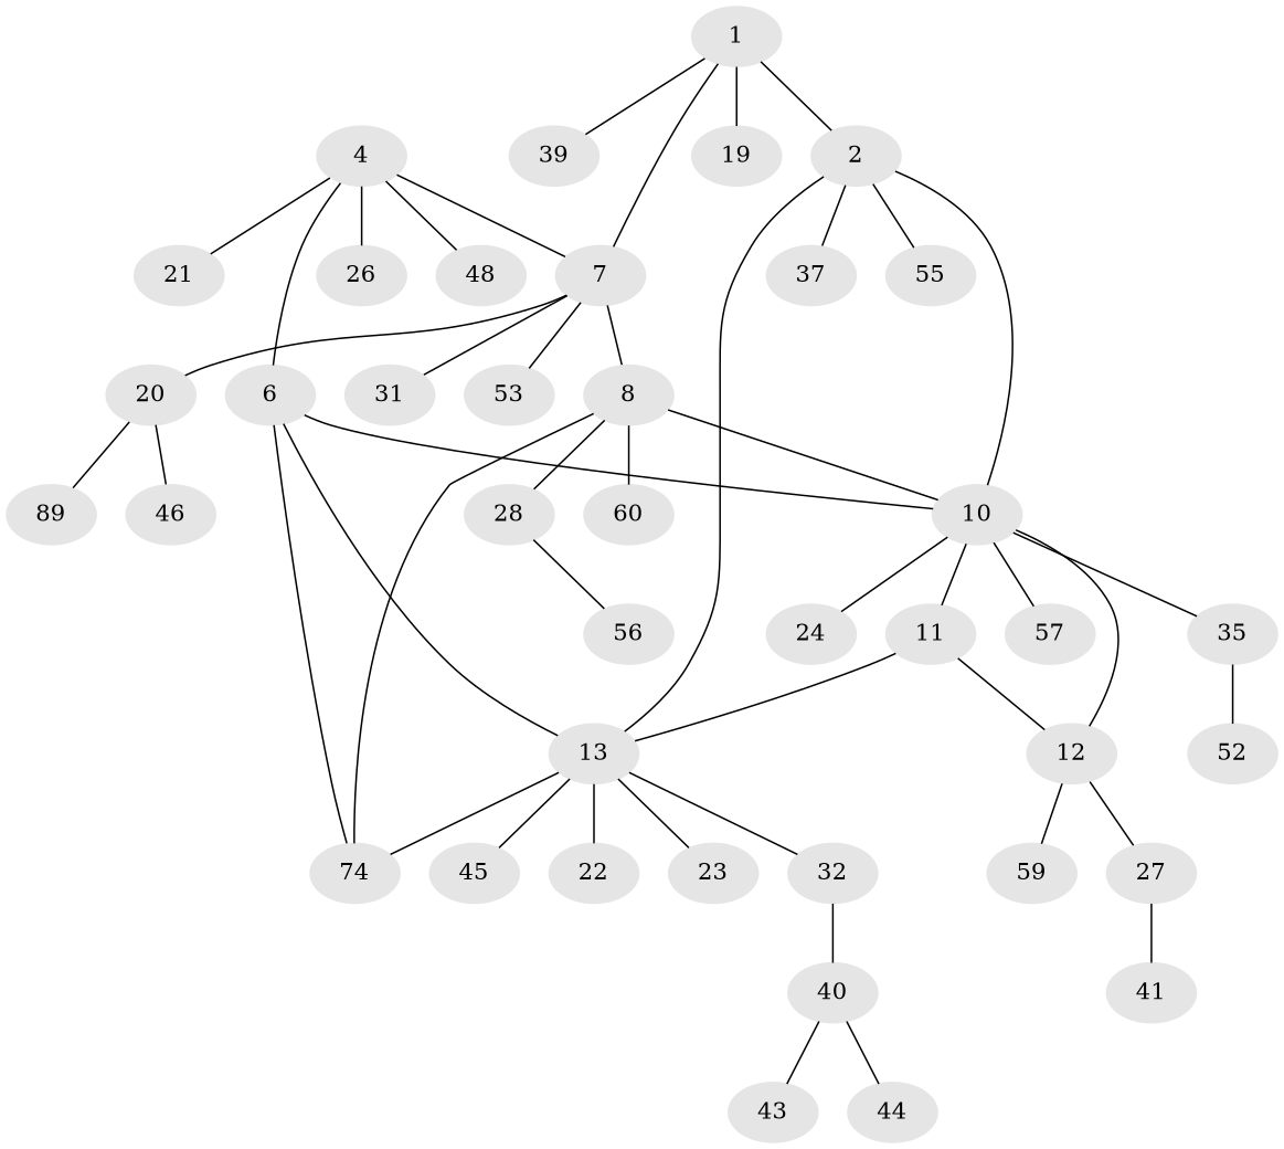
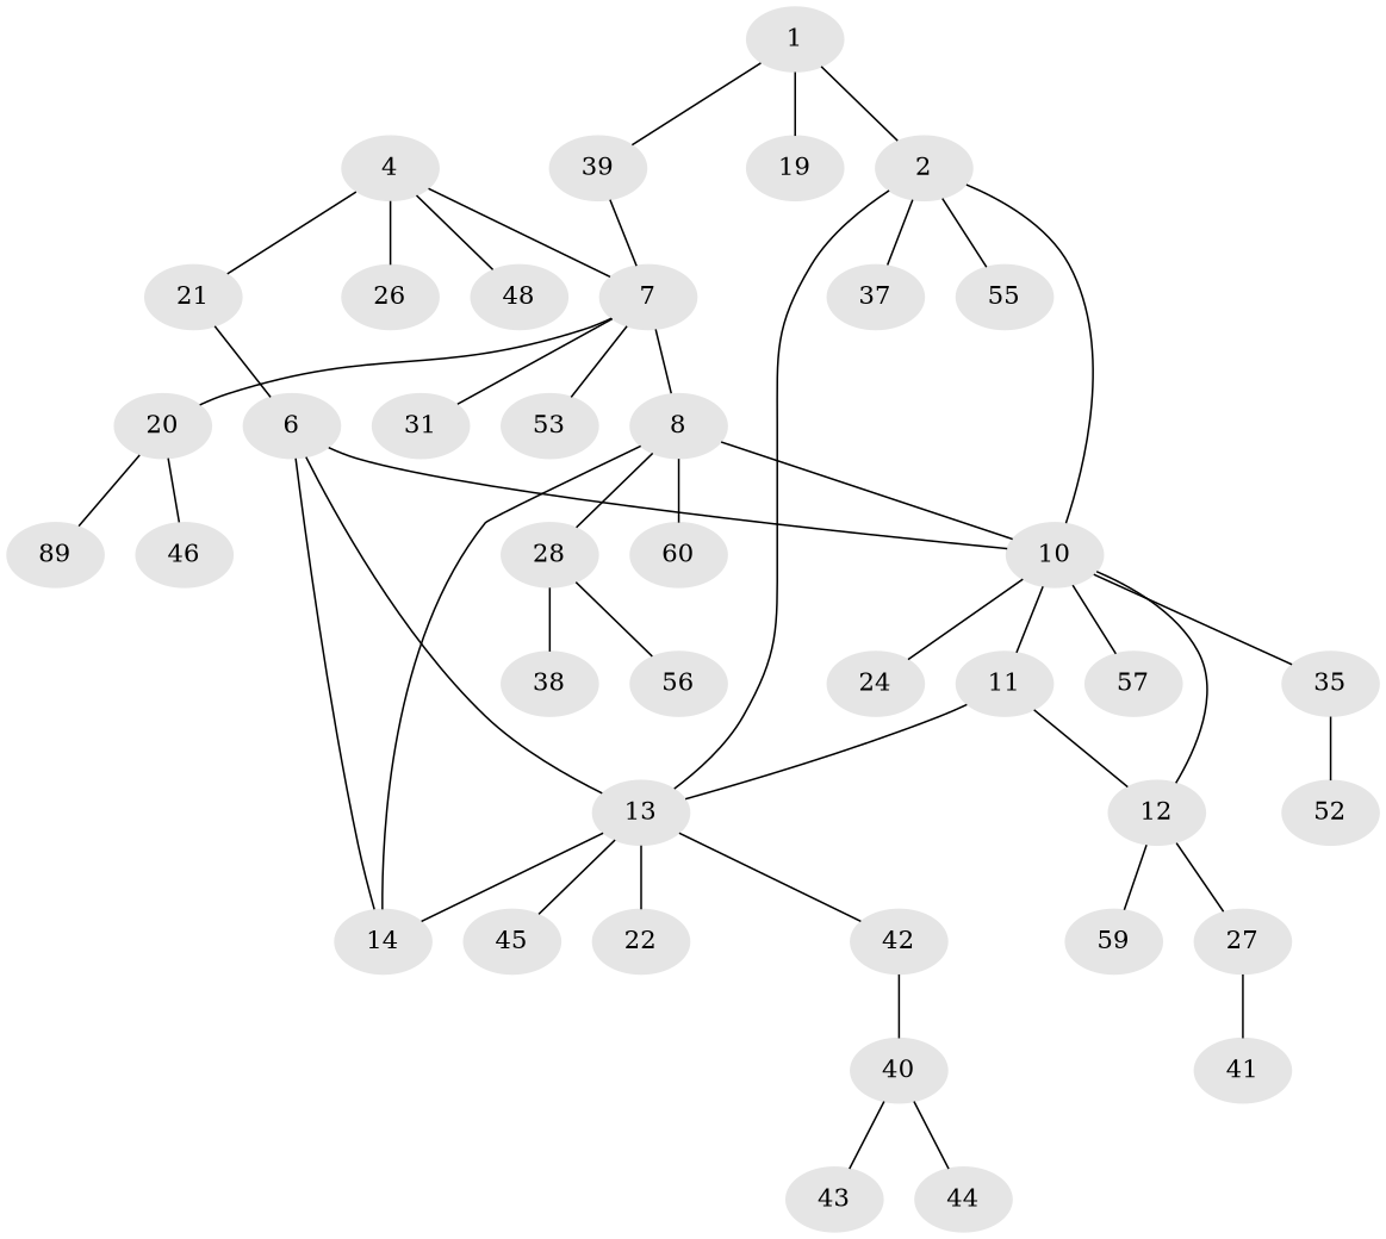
  graph {
    node [color=gray90 style=filled]
    1 [super="+3"]
    2 [super="+50"]
    7 [super="+9"]
    19 [super="+61"]
    39
    10 [super="+49"]
    13 [super="+15"]
    37
    55
    8 [super="+16"]
    20 [super="+30"]
    31
    53
    4 [super="+17"]
    6 [super="+34"]
    21
    26 [super="+58"]
    48
    11
    12 [super="+18"]
    24
    35
    57
-   14 [super="+25" label=74]
+   14 [super="+25"]
    22
-   23
-   32
+   32 [label=42]
    45 [super="+54"]
    28 [super="+47"]
    60
    n31 [label=89]
    46
+   38
    56
    27 [super="+33"]
    59
    52
    41
    40 [super="+62"]
    43
    44
    1 -- 2 [weight=2]
-   1 -- 7
+   39 -- 7
    1 -- 19
    1 -- 39
    2 -- 10
    2 -- 13
    2 -- 37
    2 -- 55
    7 -- 8 [weight=2]
    7 -- 20
    7 -- 31
    7 -- 53
    10 -- 11
    10 -- 12
    10 -- 24
    10 -- 35
    10 -- 57
    13 -- 14 [weight=2]
    13 -- 22
-   13 -- 23
    13 -- 32
    13 -- 45
    8 -- 10
    8 -- 14
    8 -- 28
    8 -- 60
    20 -- n31
    20 -- 46
    4 -- 7
-   4 -- 6
+   21 -- 6
    4 -- 21
    4 -- 26
    4 -- 48
    6 -- 10
    6 -- 13
    6 -- 14
    11 -- 13
    11 -- 12
    12 -- 27
    12 -- 59
    35 -- 52
    32 -- 40
+   28 -- 38
    28 -- 56
    27 -- 41
    40 -- 43
    40 -- 44
  }
